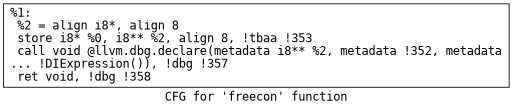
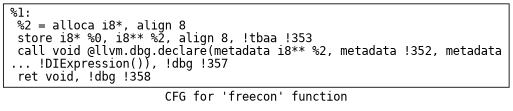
  digraph {
    label="CFG for 'freecon' function"
    fontname="DejaVu Sans Mono"
-   n1 [label="{%1:\l  %2 = align i8*, align 8\l  store i8* %0, i8** %2, align 8, !tbaa !353\l  call void @llvm.dbg.declare(metadata i8** %2, metadata !352, metadata\l... !DIExpression()), !dbg !357\l  ret void, !dbg !358\l}" shape=record fontname="DejaVu Sans Mono"]
+   n1 [label="{%1:\l  %2 = alloca i8*, align 8\l  store i8* %0, i8** %2, align 8, !tbaa !353\l  call void @llvm.dbg.declare(metadata i8** %2, metadata !352, metadata\l... !DIExpression()), !dbg !357\l  ret void, !dbg !358\l}" shape=record fontname="DejaVu Sans Mono"]
  }
